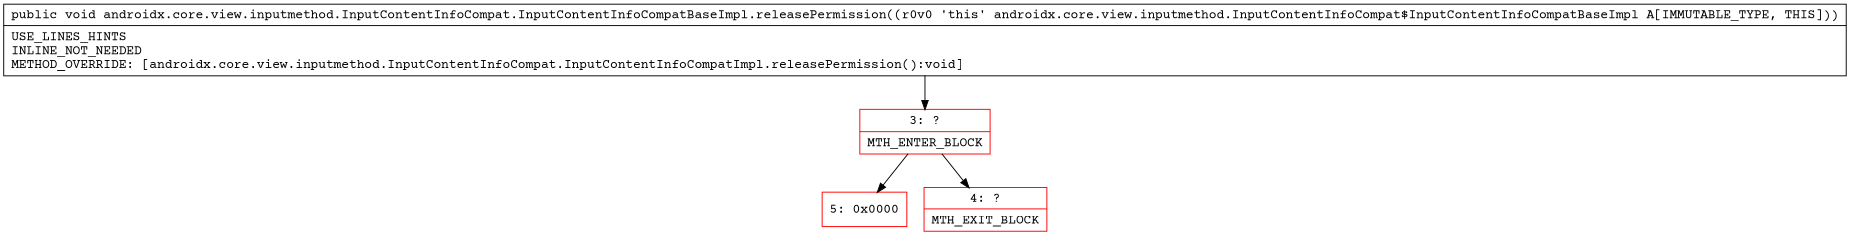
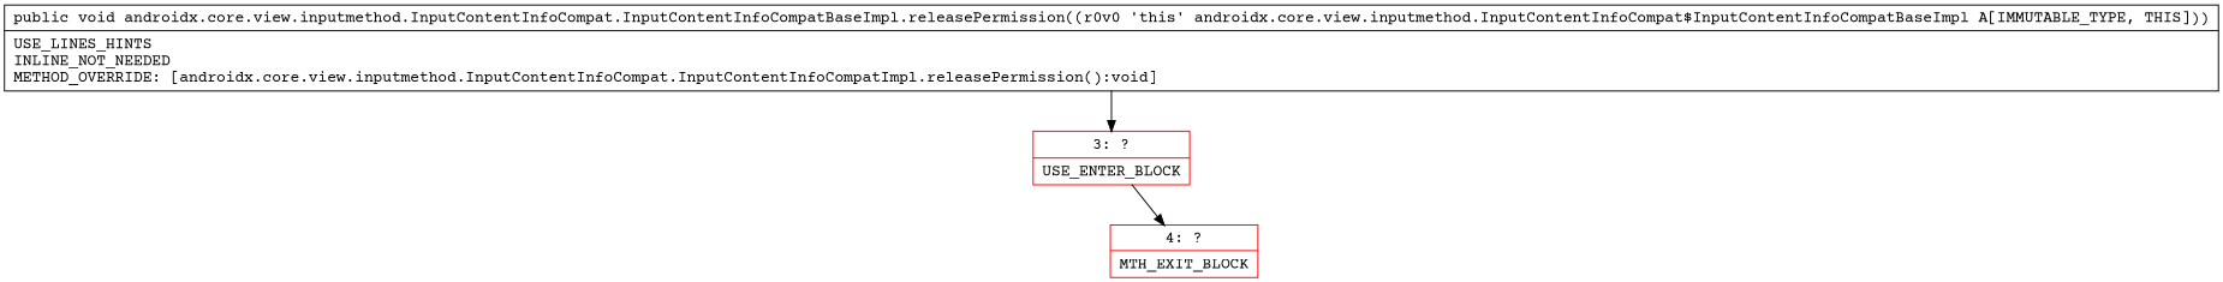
  digraph {
    fontname="Courier Prime"
    node [color=red fontname="Courier Prime" shape=record]
    edge [fontname="Courier Prime"]
-   n1 [label="{3\:\ ?|MTH_ENTER_BLOCK\l}"]
-   n2 [label="{5\:\ 0x0000}"]
+   n1 [label="{3\:\ ?|USE_ENTER_BLOCK\l}"]
    n3 [label="{4\:\ ?|MTH_EXIT_BLOCK\l}"]
    n4 [label="{public void androidx.core.view.inputmethod.InputContentInfoCompat.InputContentInfoCompatBaseImpl.releasePermission((r0v0 'this' androidx.core.view.inputmethod.InputContentInfoCompat$InputContentInfoCompatBaseImpl A[IMMUTABLE_TYPE, THIS]))  | USE_LINES_HINTS\lINLINE_NOT_NEEDED\lMETHOD_OVERRIDE: [androidx.core.view.inputmethod.InputContentInfoCompat.InputContentInfoCompatImpl.releasePermission():void]\l}" color=""]
    subgraph cluster_1 {
      label="R(0)"
    }
-   n1 -> n2
    n1 -> n3
    n4 -> n1
  }
